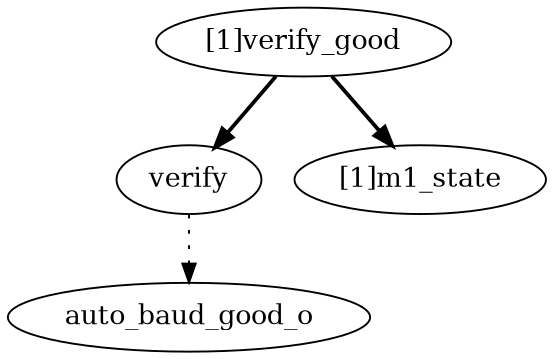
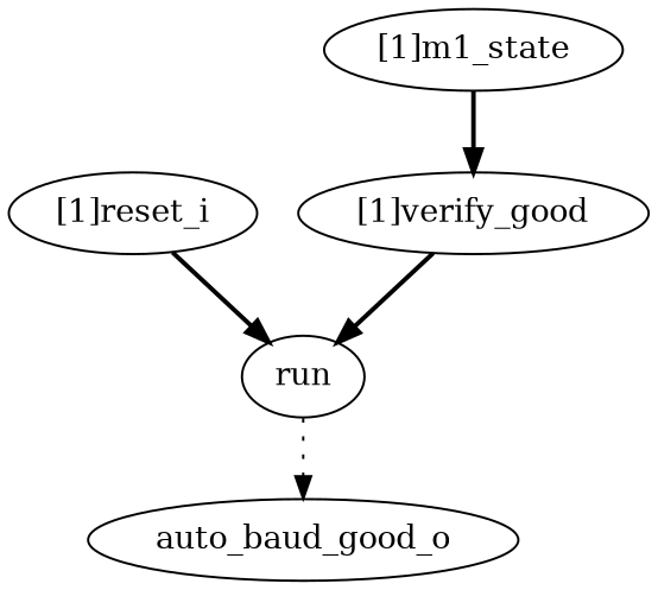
  strict digraph {
    node [complexity=3]
    edge [style=bold]
-   run [complexity=2 importance=0.0532330855977 rank=0.0266165427988 label=verify]
+   "[1]reset_i" [importance=0.127592229869 rank=0.0425307432896]
+   run [complexity=2 importance=0.0532330855977 rank=0.0266165427988]
    n3 [complexity=0 importance=0.025712788856 label=auto_baud_good_o rank=0.0]
    "[1]verify_good" [importance=0.0752891320382 rank=0.0250963773461]
    "[1]m1_state" [complexity=4 importance=0.1441040223 rank=0.0360260055751]
+   "[1]reset_i" -> run
    run -> n3 [style=dotted]
    "[1]verify_good" -> run
-   "[1]verify_good" -> "[1]m1_state"
+   "[1]m1_state" -> "[1]verify_good"
  }
